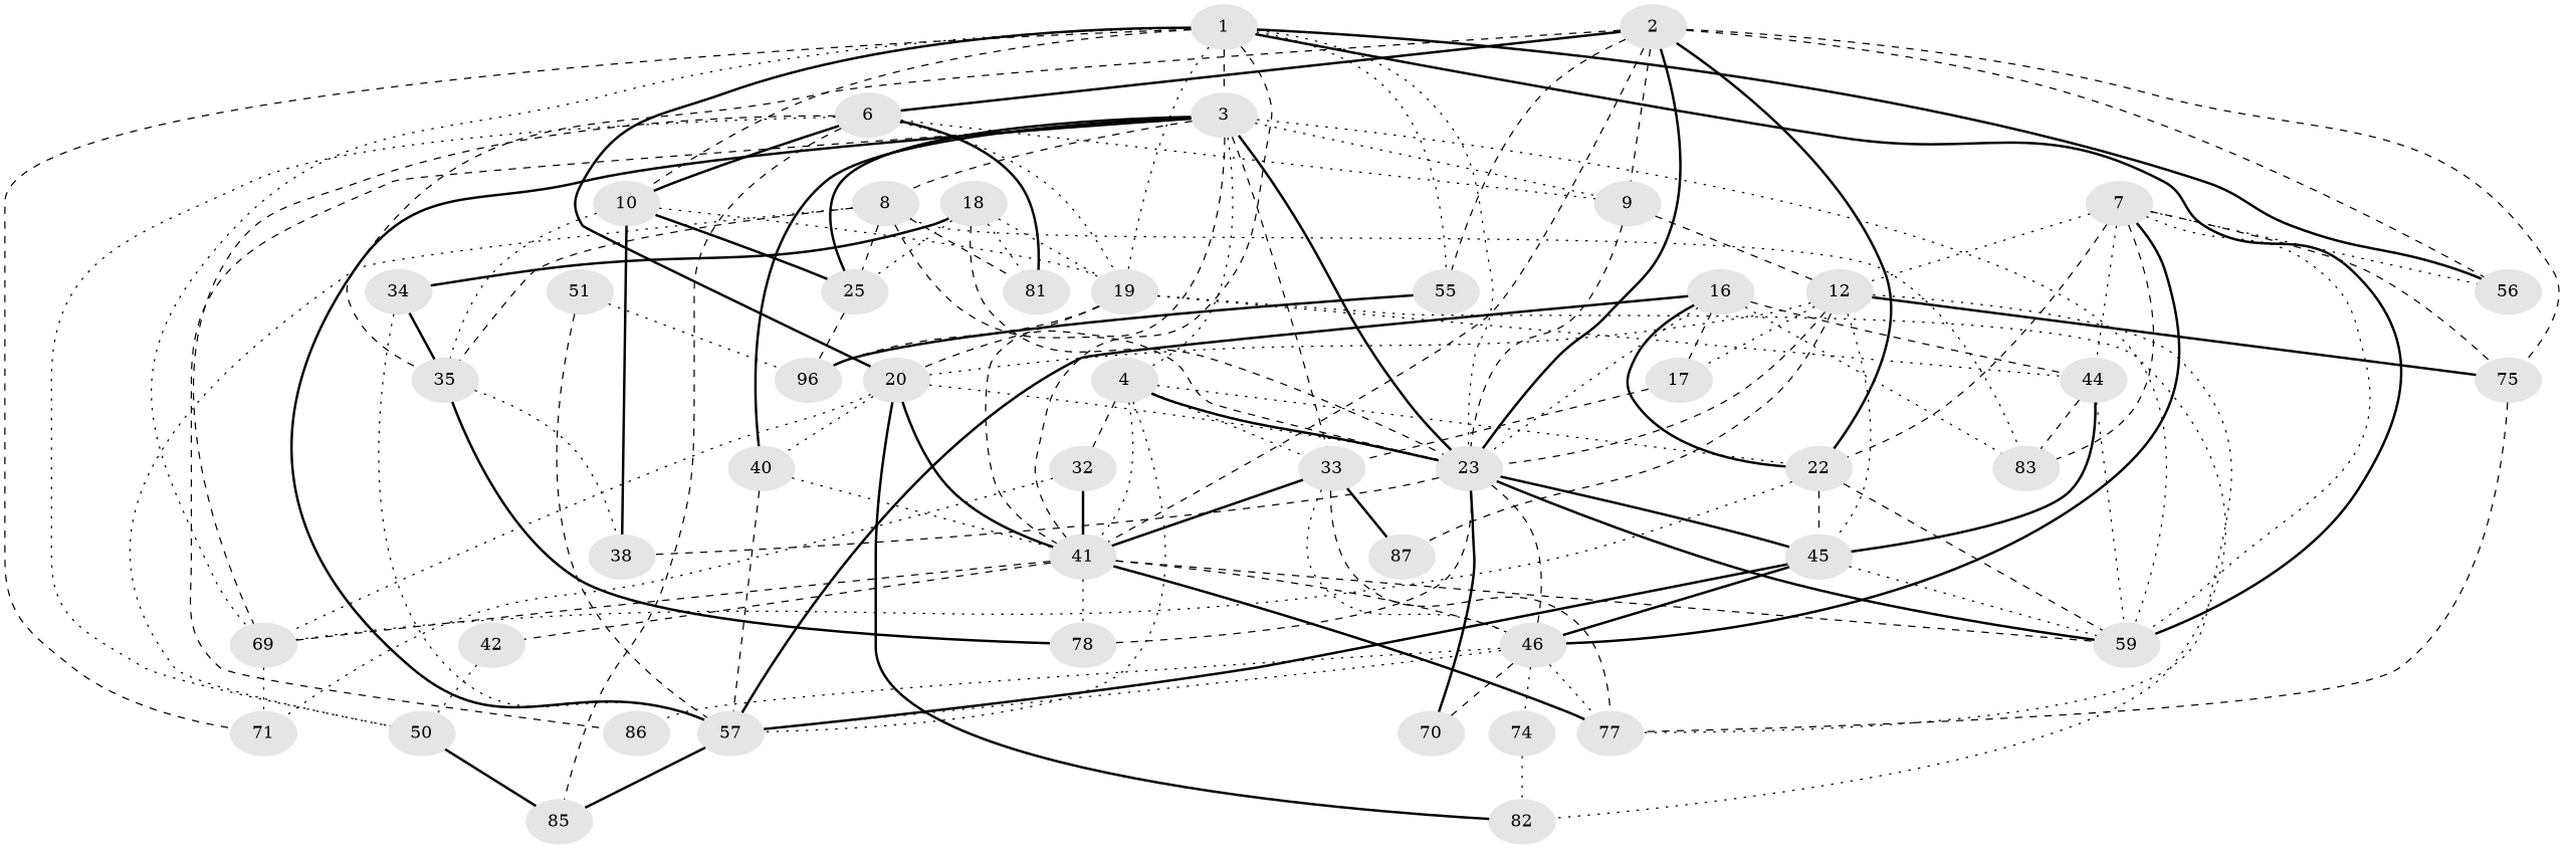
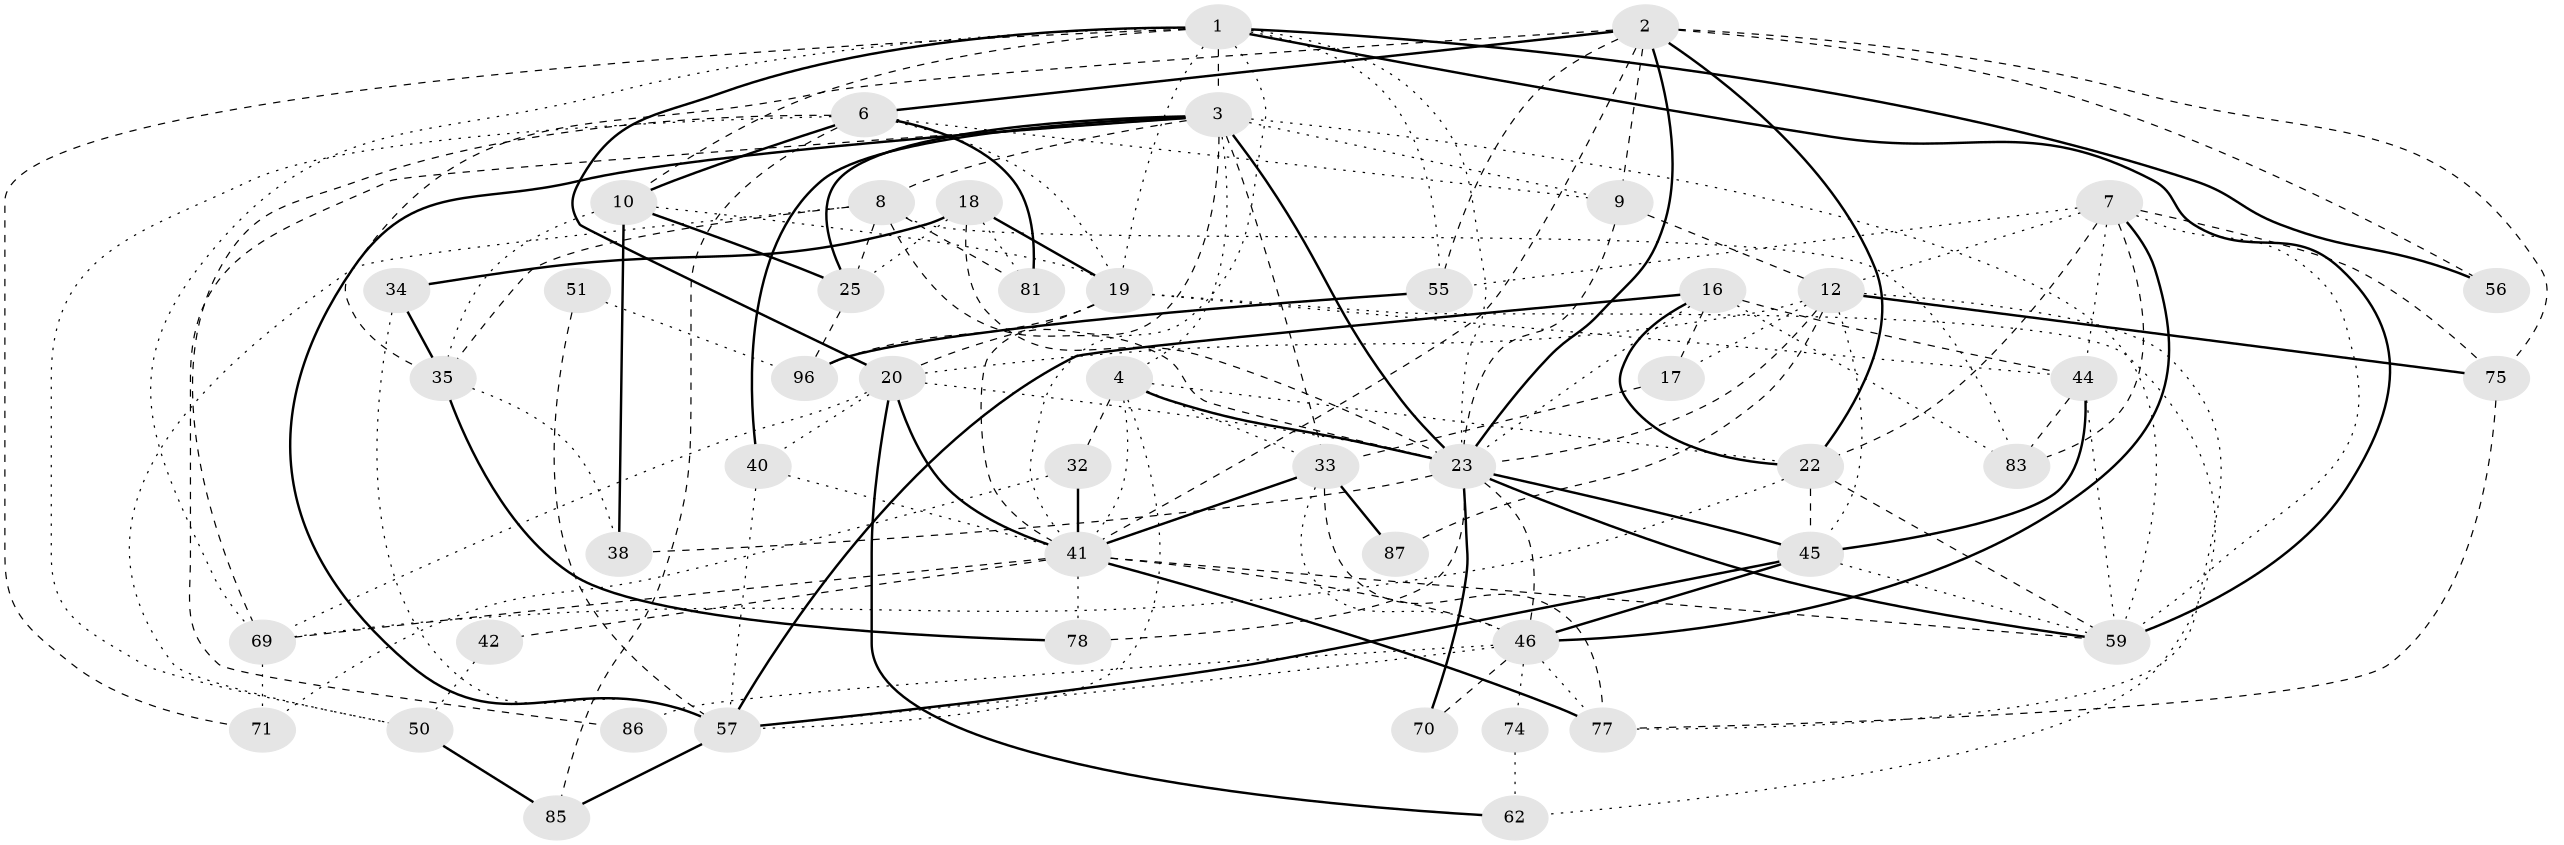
  graph {
    node [color=gray90 style=filled]
    edge [style=dotted]
    1 [super="+26+27"]
    3 [super="+54+65"]
    10 [super="+13"]
    19 [super="+67"]
    20 [super="+21"]
    23 [super="+24+48"]
    41 [super="+88+49"]
    55
    56
    59 [super="+97"]
    69 [super="+93"]
    71
    9 [super="+76+12"]
    4 [super="+5+53"]
    8 [super="+15"]
    25 [super="+52"]
    33 [super="+37"]
    40
    57 [super="+91+63"]
    86
    35 [super="+60"]
    38
    44 [super="+92"]
-   82
+   82 [label=62]
    96
    46 [super="+61+100"]
    45 [super="+47"]
    70
    78
    77
    42
    2 [super="+64"]
    6 [super="+36"]
    22 [super="+31"]
    75 [super="+90"]
    50
    81
    85
    n39 [label=12 super="+43"]
    32
    83
    87
    7 [super="+84+39"]
    17
    74
    16
    18 [super="+99"]
    34 [super="+79"]
    51
    1 -- 3 [style=dashed]
    1 -- 10 [style=dashed]
    1 -- 19
    1 -- 20 [style=bold]
    1 -- 23
-   1 -- 41 [style=dashed]
+   1 -- 41
    1 -- 55
    1 -- 56 [style=bold]
    1 -- 59 [style=bold]
    1 -- 69
    1 -- 71 [style=dashed]
    3 -- 23 [style=bold weight=2]
    3 -- 41 [style=dashed]
    3 -- 59
    3 -- 9
    3 -- 4
    3 -- 8 [style=dashed]
    3 -- 25 [style=bold]
    3 -- 33 [style=dashed]
    3 -- 40 [style=bold]
    3 -- 57 [style=bold]
    3 -- 86 [style=dashed]
    10 -- 19 [weight=2]
    10 -- 25 [style=bold]
    10 -- 35
    10 -- 38 [style=bold]
    19 -- 20 [style=dashed]
    19 -- 44
    19 -- 82
    19 -- 96 [style=dashed]
    20 -- 23 [weight=2]
    20 -- 41 [style=bold]
    20 -- 69
    20 -- 40
    20 -- 82 [style=bold]
    23 -- 59 [style=bold]
    23 -- 38 [style=dashed]
    23 -- 46 [style=dashed]
    23 -- 45 [style=bold]
    23 -- 70 [style=bold]
    23 -- 78 [style=dashed]
    41 -- 59 [style=dashed]
    41 -- 69 [style=dashed]
    41 -- 46 [style=dashed]
    41 -- 78
    41 -- 77 [style=bold]
    41 -- 42 [style=dashed]
    55 -- 96 [style=bold]
    69 -- 71
    9 -- 23 [style=dashed]
    9 -- n39 [style=dashed]
    4 -- 23 [style=bold]
    4 -- 41
    4 -- 33
    4 -- 57
    4 -- 22
    4 -- 32 [style=dashed]
    8 -- 23 [style=dashed]
    8 -- 25 [style=dashed]
    8 -- 35 [style=dashed]
    8 -- 50
    8 -- 81 [style=dashed]
    8 -- 83
    25 -- 96 [style=dashed]
    33 -- 41 [style=bold]
    33 -- 46
    33 -- 77 [style=dashed]
    33 -- 87 [style=bold]
    40 -- 41
-   40 -- 57 [style=dashed]
+   40 -- 57
    57 -- 85 [style=bold]
    35 -- 38
    35 -- 78 [style=bold]
    44 -- 59
    44 -- 45 [style=bold]
    44 -- 83 [style=dashed]
    46 -- 57
    46 -- 86
    46 -- 70 [style=dashed]
    46 -- 77
    46 -- 74
    45 -- 59
    45 -- 57 [style=bold]
    45 -- 46 [style=bold]
    42 -- 50
    2 -- 23 [style=bold weight=2]
    2 -- 41 [style=dashed]
    2 -- 55 [style=dashed]
    2 -- 56 [style=dashed]
    2 -- 9 [style=dashed]
    2 -- 35 [style=dashed]
    2 -- 6 [style=bold]
    2 -- 22 [style=bold]
    2 -- 75 [style=dashed]
    6 -- 10 [style=bold]
    6 -- 19
    6 -- 69 [style=dashed]
    6 -- 9
    6 -- 50
    6 -- 81 [style=bold]
    6 -- 85 [style=dashed]
    22 -- 59 [style=dashed]
    22 -- 69
    22 -- 45 [style=dashed]
    75 -- 77 [style=dashed]
    50 -- 85 [style=bold]
    n39 -- 20
    n39 -- 23 [style=dashed]
    n39 -- 45
    n39 -- 77
    n39 -- 75 [style=bold]
    n39 -- 87 [style=dashed]
    n39 -- 17
    32 -- 41 [style=bold]
    32 -- 71
-   7 -- 56
+   7 -- 55
    7 -- 59
    7 -- 44
    7 -- 46 [style=bold]
    7 -- 22 [style=dashed]
    7 -- 75 [style=dashed]
    7 -- n39
    7 -- 83 [style=dashed]
    17 -- 33 [style=dashed]
    74 -- 82
    16 -- 23
    16 -- 57 [style=bold]
    16 -- 44 [style=dashed]
    16 -- 22 [style=bold]
    16 -- 83
    16 -- 17 [style=dashed]
-   18 -- 19
+   18 -- 19 [style=bold]
    18 -- 23 [style=dashed]
    18 -- 25
    18 -- 81
    18 -- 34 [style=bold]
    34 -- 57
    34 -- 35 [style=bold weight=2]
    51 -- 57 [style=dashed weight=2]
    51 -- 96
  }
